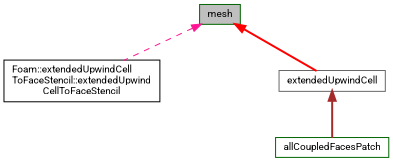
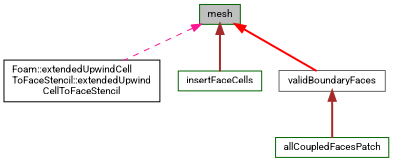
  digraph {
    fontname=Roboto
    rankdir=TB
    node [color=darkgreen fontname=Roboto fontsize=10 shape=record]
    edge [color=brown dir=back fontname=Roboto fontsize=10 labelfontname=Helvetica labelfontsize=10 style=bold]
    n1 [fillcolor=grey75 fontcolor=black height=0.2 label=mesh style=filled width=0.4]
    n2 [color=black height=0.2 label="Foam::extendedUpwindCell\lToFaceStencil::extendedUpwind\lCellToFaceStencil" width=0.4]
-   n4 [color=gray40 height=0.2 label=extendedUpwindCell width=0.4]
+   n3 [height=0.2 label=insertFaceCells width=0.4]
+   n4 [color=gray40 height=0.2 label=validBoundaryFaces width=0.4]
    n5 [height=0.2 label=allCoupledFacesPatch width=0.4]
    n1 -> n2 [color=deeppink style=dashed]
+   n1 -> n3
    n1 -> n4 [color=red]
    n4 -> n5
  }
